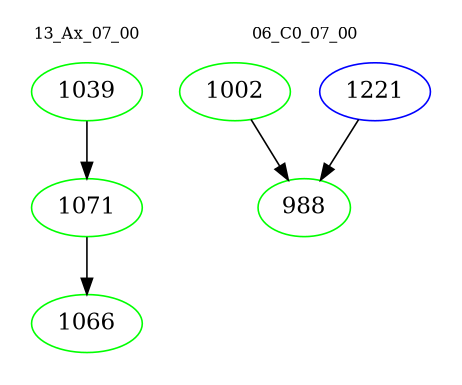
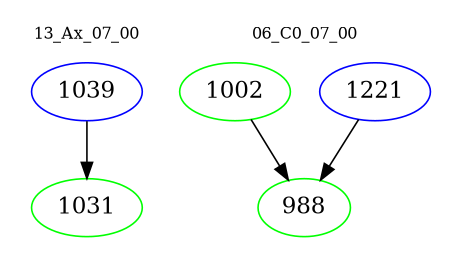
  digraph {
    node [color=green]
    edge [color=black]
-   n1 [label=1039]
-   n2 [label=1071]
-   n3 [label=1066]
+   n1 [color=blue label=1039]
+   n2 [label=1031]
    n4 [color=blue label=1221]
    n5 [label=988]
    n6 [label=1002]
    subgraph cluster_1 {
      color=white
      fontsize=10
      label="13_Ax_07_00"
      n1
      n2
-     n3
    }
    subgraph cluster_2 {
      color=white
      fontsize=10
      label="06_C0_07_00"
      n4
      n5
      n6
    }
    n1 -> n2
-   n2 -> n3
    n4 -> n5
    n6 -> n5
  }
